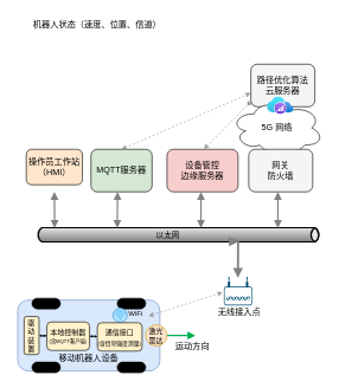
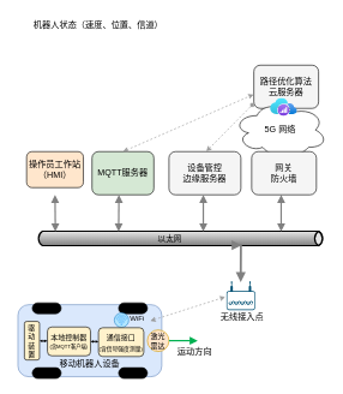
  <mxCell id="0" />
  <mxCell id="1" parent="0" />
  <mxCell id="2" value="MQTT服务器" style="rounded=1;whiteSpace=wrap;html=1;fillColor=#d5e8d4;" parent="1" vertex="1"><mxGeometry x="127" y="210" width="86" height="60" as="geometry" /></mxCell>
- <mxCell id="3" value="&lt;div&gt;设备管控&lt;/div&gt;&lt;div&gt;边缘服务器&lt;/div&gt;" style="rounded=1;whiteSpace=wrap;html=1;fillColor=#f8cecc;" parent="1" vertex="1"><mxGeometry x="234" y="210" width="100" height="60" as="geometry" /></mxCell>
+ <mxCell id="3" value="&lt;div&gt;设备管控&lt;/div&gt;&lt;div&gt;边缘服务器&lt;/div&gt;" style="rounded=1;whiteSpace=wrap;html=1;fillColor=#f5f5f5;" parent="1" vertex="1"><mxGeometry x="234" y="210" width="100" height="60" as="geometry" /></mxCell>
  <mxCell id="4" value="&lt;div&gt;操作员工作站&lt;/div&gt;&lt;div&gt;（HMI）&lt;/div&gt;" style="rounded=1;whiteSpace=wrap;html=1;fillColor=#ffe6cc;" parent="1" vertex="1"><mxGeometry x="36" y="210" width="79" height="50" as="geometry" /></mxCell>
  <mxCell id="5" value="&lt;div&gt;路径优化算法&lt;/div&gt;&lt;div&gt;云服务器&lt;/div&gt;" style="rounded=1;whiteSpace=wrap;html=1;fillColor=#f5f5f5;" parent="1" vertex="1"><mxGeometry x="352" y="90" width="90" height="60" as="geometry" /></mxCell>
  <mxCell id="6" style="endArrow=classic;endFill=1;dashed=1;strokeColor=#999999;entryX=-0.004;entryY=0.677;entryDx=0;entryDy=0;entryPerimeter=0;exitX=0.5;exitY=0;exitDx=0;exitDy=0;startArrow=classic;startFill=1;startSize=5;endSize=5;" parent="1" source="2" target="5" edge="1"><mxGeometry relative="1" as="geometry"><mxPoint x="-227" y="243.406" as="sourcePoint" /><mxPoint x="314" y="129.998" as="targetPoint" /></mxGeometry></mxCell>
  <mxCell id="7" value="机器人状态（速度、位置、信道）" style="text;html=1;strokeColor=none;fillColor=none;fontSize=12;" parent="1" vertex="1"><mxGeometry x="44" y="20" width="140" height="20" as="geometry" /></mxCell>
  <mxCell id="8" value="" style="rounded=1;whiteSpace=wrap;html=1;fillColor=#dae8fc;strokeColor=#6c8ebf;fontSize=14;fontStyle=1;fontColor=light-dark(#000000,#2433FF);" parent="1" vertex="1"><mxGeometry x="24" y="422.5" width="200" height="100" as="geometry" /></mxCell>
  <mxCell id="9" value="激光雷达" style="ellipse;whiteSpace=wrap;html=1;fillColor=#ffe6cc;strokeColor=#d79b00;fontSize=10;" parent="1" vertex="1"><mxGeometry x="204" y="457.5" width="30" height="30" as="geometry" /></mxCell>
  <mxCell id="10" style="endArrow=block;endFill=1;strokeColor=#00b050;strokeWidth=2;" parent="1" edge="1"><mxGeometry relative="1" as="geometry"><mxPoint x="274" y="472.5" as="targetPoint" /><mxPoint x="234" y="472.5" as="sourcePoint" /><Array as="points" /></mxGeometry></mxCell>
  <mxCell id="11" value="运动方向" style="text;html=1;strokeColor=none;fillColor=none;fontSize=12;" parent="1" vertex="1"><mxGeometry x="244" y="473.5" width="60" height="20" as="geometry" /></mxCell>
  <mxCell id="12" value="" style="rounded=1;whiteSpace=wrap;html=1;arcSize=50;fillColor=light-dark(#000000, #c0c0c0);" parent="1" vertex="1"><mxGeometry x="164" y="420" width="40" height="15" as="geometry" /></mxCell>
  <mxCell id="13" value="" style="rounded=1;whiteSpace=wrap;html=1;arcSize=50;fillColor=light-dark(#000000,#BBBBBB);" parent="1" vertex="1"><mxGeometry x="164" y="510" width="40" height="15" as="geometry" /></mxCell>
  <mxCell id="14" value="" style="rounded=1;whiteSpace=wrap;html=1;arcSize=50;fillColor=light-dark(#000000,#BBBBBB);" parent="1" vertex="1"><mxGeometry x="44" y="510" width="40" height="15" as="geometry" /></mxCell>
  <mxCell id="15" value="" style="rounded=1;whiteSpace=wrap;html=1;arcSize=50;fillColor=light-dark(#000000,#BBBBBB);" parent="1" vertex="1"><mxGeometry x="44" y="420" width="40" height="15" as="geometry" /></mxCell>
  <mxCell id="16" value="&lt;font&gt;驱动装置&lt;/font&gt;" style="rounded=1;whiteSpace=wrap;html=1;fillColor=#fff2cc;fontSize=10;" parent="1" vertex="1"><mxGeometry x="33" y="445.75" width="21" height="53.5" as="geometry" /></mxCell>
  <mxCell id="17" value="&lt;div&gt;本地控制器&lt;/div&gt;&lt;div&gt;&lt;font style=&quot;font-size: 7px;&quot;&gt;(含MQTT客户端)&lt;/font&gt;&lt;/div&gt;" style="rounded=1;whiteSpace=wrap;html=1;fillColor=#fff2cc;fontSize=10;align=center;" parent="1" vertex="1"><mxGeometry x="65" y="453.5" width="60" height="40" as="geometry" /></mxCell>
  <mxCell id="18" value="" style="group" parent="1" vertex="1" connectable="0"><mxGeometry x="158" y="434" width="20" height="20" as="geometry" /></mxCell>
  <mxCell id="19" value="" style="ellipse;whiteSpace=wrap;html=1;fillColor=#b3e6ff;strokeColor=light-dark(#2986cc, #0080c0);" parent="18" vertex="1"><mxGeometry width="20" height="20" as="geometry" /></mxCell>
  <mxCell id="20" value="" style="html=1;verticalLabelPosition=bottom;align=center;labelBackgroundColor=#ffffff;verticalAlign=top;strokeWidth=0.5;strokeColor=light-dark(#0080F0, #0080c0);shadow=0;dashed=0;shape=mxgraph.ios7.icons.wifi;pointerEvents=1;fillColor=none;" parent="18" vertex="1"><mxGeometry x="2.5" y="2.81" width="15" height="14.38" as="geometry" /></mxCell>
  <mxCell id="21" value="&lt;font style=&quot;font-size: 10px;&quot;&gt;通信接口&lt;/font&gt;&lt;br&gt;&lt;font style=&quot;font-size: 7px;&quot;&gt;(&lt;/font&gt;&lt;font style=&quot;font-size: 8px;&quot;&gt;含信号强度测量&lt;/font&gt;&lt;font style=&quot;font-size: 7px;&quot;&gt;)&lt;/font&gt;" style="rounded=1;whiteSpace=wrap;html=1;fillColor=#fff2cc;" parent="1" vertex="1"><mxGeometry x="136" y="454.5" width="63" height="40" as="geometry" /></mxCell>
  <mxCell id="22" value="&lt;span style=&quot;color: light-dark(rgb(0, 0, 0), rgb(0, 128, 192));&quot;&gt;WiFi&lt;/span&gt;" style="text;html=1;strokeColor=none;fillColor=none;fontSize=10;fontColor=light-dark(default, #0080c0);" parent="1" vertex="1"><mxGeometry x="178" y="430" width="30" height="20" as="geometry" /></mxCell>
  <mxCell id="23" value="" style="endArrow=open;startArrow=open;html=1;rounded=0;endSize=0;startSize=0;strokeWidth=2;startFill=0;endFill=0;" parent="1" source="16" target="17" edge="1"><mxGeometry width="50" height="50" relative="1" as="geometry"><mxPoint x="84" y="470" as="sourcePoint" /><mxPoint x="134" y="420" as="targetPoint" /></mxGeometry></mxCell>
  <mxCell id="24" value="" style="endArrow=open;startArrow=open;html=1;rounded=0;endSize=0;startSize=0;strokeWidth=2;startFill=0;endFill=0;entryX=1;entryY=0.5;entryDx=0;entryDy=0;" parent="1" source="21" target="17" edge="1"><mxGeometry width="50" height="50" relative="1" as="geometry"><mxPoint x="84" y="490" as="sourcePoint" /><mxPoint x="95" y="490" as="targetPoint" /></mxGeometry></mxCell>
  <mxCell id="25" value="移动机器人设备" style="text;html=1;strokeColor=none;fillColor=none;align=center;verticalAlign=middle;whiteSpace=wrap;overflow=hidden;" parent="1" vertex="1"><mxGeometry x="69" y="494.5" width="110" height="20" as="geometry" /></mxCell>
  <mxCell id="26" value="" style="points=[[0.03,0.36,0],[0.18,0,0],[0.5,0.34,0],[0.82,0,0],[0.97,0.36,0],[1,0.67,0],[0.975,0.975,0],[0.5,1,0],[0.025,0.975,0],[0,0.67,0]];verticalLabelPosition=bottom;sketch=0;html=1;verticalAlign=top;aspect=fixed;align=center;pointerEvents=1;shape=mxgraph.cisco19.wireless_access_point;fillColor=light-dark(#005073, #005073);strokeColor=none;" parent="1" vertex="1"><mxGeometry x="314" y="390" width="40" height="40" as="geometry" /></mxCell>
  <mxCell id="27" value="无线接入点" style="text;html=1;strokeColor=none;fillColor=none;fontSize=12;" vertex="1" parent="1"><mxGeometry x="304" y="425.75" width="90" height="20" as="geometry" /></mxCell>
  <mxCell id="28" value="" style="group" vertex="1" connectable="0" parent="1"><mxGeometry x="20" y="270" width="430" height="110" as="geometry" /></mxCell>
  <mxCell id="29" value="" style="strokeWidth=2;strokeColor=#000000;dashed=0;align=center;html=1;fontSize=8;shape=mxgraph.eip.messageChannel;" vertex="1" parent="28"><mxGeometry x="30" y="51.07" width="400" height="18.93" as="geometry" /></mxCell>
  <mxCell id="30" value="" style="edgeStyle=elbowEdgeStyle;strokeWidth=2;rounded=0;endArrow=block;startArrow=block;startSize=6;endSize=6;dashed=0;html=1;strokeColor=#808080;" edge="1" parent="28"><mxGeometry relative="1" as="geometry"><mxPoint x="55.542" as="sourcePoint" /><mxPoint x="55.473" y="51.07" as="targetPoint" /></mxGeometry></mxCell>
  <mxCell id="31" value="" style="edgeStyle=elbowEdgeStyle;strokeWidth=2;rounded=0;endArrow=block;startArrow=block;startSize=6;endSize=6;dashed=0;html=1;strokeColor=#808080;" edge="1" parent="28"><mxGeometry relative="1" as="geometry"><mxPoint x="144.417" as="sourcePoint" /><mxPoint x="144.348" y="51.07" as="targetPoint" /></mxGeometry></mxCell>
  <mxCell id="32" value="" style="edgeStyle=elbowEdgeStyle;strokeWidth=2;rounded=0;endArrow=block;startArrow=block;startSize=6;endSize=6;dashed=0;html=1;strokeColor=#808080;" edge="1" parent="28"><mxGeometry relative="1" as="geometry"><mxPoint x="261.75" as="sourcePoint" /><mxPoint x="261.75" y="51.07" as="targetPoint" /><Array as="points"><mxPoint x="261.75" /></Array></mxGeometry></mxCell>
  <mxCell id="33" value="以太网" style="noEdgeStyle=1;html=1;align=center;verticalAlign=middle;fontSize=11;fillColor=none;strokeColor=none;" parent="28" vertex="1"><mxGeometry x="192.604" y="51.07" width="44.792" height="20" as="geometry" /></mxCell>
  <mxCell id="34" value="" style="edgeStyle=elbowEdgeStyle;strokeWidth=3;rounded=0;endArrow=block;startArrow=block;startSize=6;endSize=6;dashed=0;html=1;strokeColor=#808080;exitX=0.494;exitY=0.031;exitDx=0;exitDy=0;exitPerimeter=0;" edge="1" parent="1" source="26"><mxGeometry relative="1" as="geometry"><mxPoint x="374" y="360" as="sourcePoint" /><mxPoint x="335" y="340" as="targetPoint" /><Array as="points" /></mxGeometry></mxCell>
  <mxCell id="35" value="" style="edgeStyle=elbowEdgeStyle;strokeWidth=2;rounded=0;endArrow=block;startArrow=block;startSize=6;endSize=6;dashed=0;html=1;strokeColor=#808080;" edge="1" parent="1"><mxGeometry relative="1" as="geometry"><mxPoint x="390" y="270" as="sourcePoint" /><mxPoint x="390" y="321.07" as="targetPoint" /><Array as="points"><mxPoint x="390" y="270" /></Array></mxGeometry></mxCell>
  <mxCell id="36" value="5G 网络" style="ellipse;shape=cloud;whiteSpace=wrap;html=1;align=center;" vertex="1" parent="1"><mxGeometry x="324" y="140" width="130" height="80" as="geometry" /></mxCell>
  <mxCell id="37" value="" style="image;aspect=fixed;html=1;points=[];align=center;fontSize=12;image=img/lib/azure2/hybrid_multicloud/Azure_Operator_5G_Core.svg;" vertex="1" parent="1"><mxGeometry x="375" y="136" width="37.51" height="25" as="geometry" /></mxCell>
  <mxCell id="38" value="&lt;div&gt;网关&lt;/div&gt;&lt;div&gt;防火墙&lt;/div&gt;" style="rounded=1;whiteSpace=wrap;html=1;fillColor=#f5f5f5;" vertex="1" parent="1"><mxGeometry x="349" y="210" width="90" height="60" as="geometry" /></mxCell>
  <mxCell id="39" style="endArrow=diamond;endFill=1;dashed=1;strokeColor=#999999;entryX=0.003;entryY=0.877;entryDx=0;entryDy=0;entryPerimeter=0;exitX=0.519;exitY=-0.006;exitDx=0;exitDy=0;startArrow=classic;startFill=1;startSize=5;endSize=5;exitPerimeter=0;" edge="1" parent="1" source="3" target="5"><mxGeometry relative="1" as="geometry"><mxPoint x="314" y="219" as="sourcePoint" /><mxPoint x="496" y="140" as="targetPoint" /></mxGeometry></mxCell>
  <mxCell id="40" style="endArrow=classic;endFill=1;dashed=1;strokeColor=#999999;entryX=-0.044;entryY=0.544;entryDx=0;entryDy=0;entryPerimeter=0;exitX=1;exitY=0.75;exitDx=0;exitDy=0;startArrow=classic;startFill=1;startSize=5;endSize=5;" edge="1" parent="1" source="22" target="26"><mxGeometry relative="1" as="geometry"><mxPoint x="294" y="257" as="sourcePoint" /><mxPoint x="360" y="190" as="targetPoint" /></mxGeometry></mxCell>
